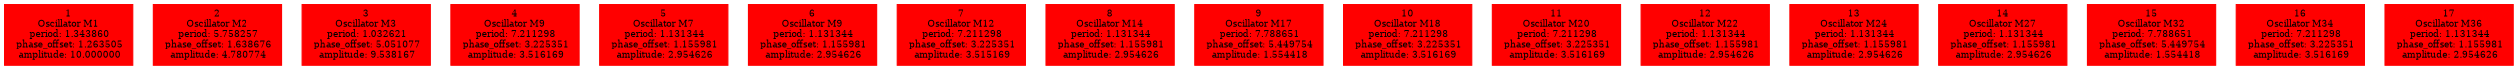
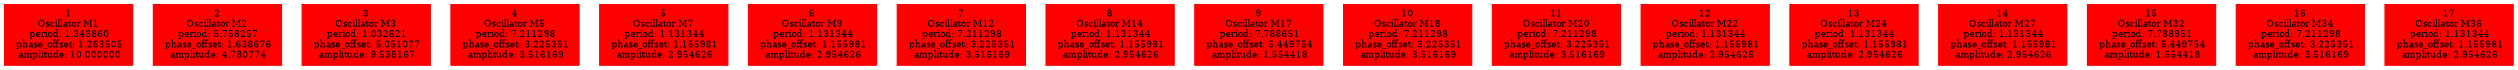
  digraph {
    forcelabels=true
    node [color=red fontsize=8 shape=box style=filled]
    n1 [label=<1<BR />Oscillator M1<BR /> period: 1.343860<BR /> phase_offset: 1.263505<BR /> amplitude: 10.000000>]
    n2 [label=<2<BR />Oscillator M2<BR /> period: 5.758257<BR /> phase_offset: 1.638676<BR /> amplitude: 4.780774>]
    n3 [label=<3<BR />Oscillator M3<BR /> period: 1.032621<BR /> phase_offset: 5.051077<BR /> amplitude: 9.538167>]
-   n4 [label=<4<BR />Oscillator M9<BR /> period: 7.211298<BR /> phase_offset: 3.225351<BR /> amplitude: 3.516169>]
+   n4 [label=<4<BR />Oscillator M5<BR /> period: 7.211298<BR /> phase_offset: 3.225351<BR /> amplitude: 3.516169>]
    n5 [label=<5<BR />Oscillator M7<BR /> period: 1.131344<BR /> phase_offset: 1.155981<BR /> amplitude: 2.954626>]
    n6 [label=<6<BR />Oscillator M9<BR /> period: 1.131344<BR /> phase_offset: 1.155981<BR /> amplitude: 2.954626>]
-   n7 [label=<7<BR />Oscillator M12<BR /> period: 7.211298<BR /> phase_offset: 3.225351<BR /> amplitude: 3.515169>]
+   n7 [label=<7<BR />Oscillator M12<BR /> period: 7.211298<BR /> phase_offset: 3.225351<BR /> amplitude: 3.516169>]
    n8 [label=<8<BR />Oscillator M14<BR /> period: 1.131344<BR /> phase_offset: 1.155981<BR /> amplitude: 2.954626>]
    n9 [label=<9<BR />Oscillator M17<BR /> period: 7.788651<BR /> phase_offset: 5.449754<BR /> amplitude: 1.554418>]
    n10 [label=<10<BR />Oscillator M18<BR /> period: 7.211298<BR /> phase_offset: 3.225351<BR /> amplitude: 3.516169>]
    n11 [label=<11<BR />Oscillator M20<BR /> period: 7.211298<BR /> phase_offset: 3.225351<BR /> amplitude: 3.516169>]
    n12 [label=<12<BR />Oscillator M22<BR /> period: 1.131344<BR /> phase_offset: 1.155981<BR /> amplitude: 2.954626>]
    n13 [label=<13<BR />Oscillator M24<BR /> period: 1.131344<BR /> phase_offset: 1.155981<BR /> amplitude: 2.954626>]
    n14 [label=<14<BR />Oscillator M27<BR /> period: 1.131344<BR /> phase_offset: 1.155981<BR /> amplitude: 2.954626>]
-   n15 [label=<15<BR />Oscillator M32<BR /> period: 7.788651<BR /> phase_offset: 5.449754<BR /> amplitude: 1.554418>]
+   n15 [label=<15<BR />Oscillator M32<BR /> period: 7.788951<BR /> phase_offset: 5.449754<BR /> amplitude: 1.554418>]
    n16 [label=<16<BR />Oscillator M34<BR /> period: 7.211298<BR /> phase_offset: 3.225351<BR /> amplitude: 3.516169>]
    n17 [label=<17<BR />Oscillator M36<BR /> period: 1.131344<BR /> phase_offset: 1.155981<BR /> amplitude: 2.954626>]
  }
